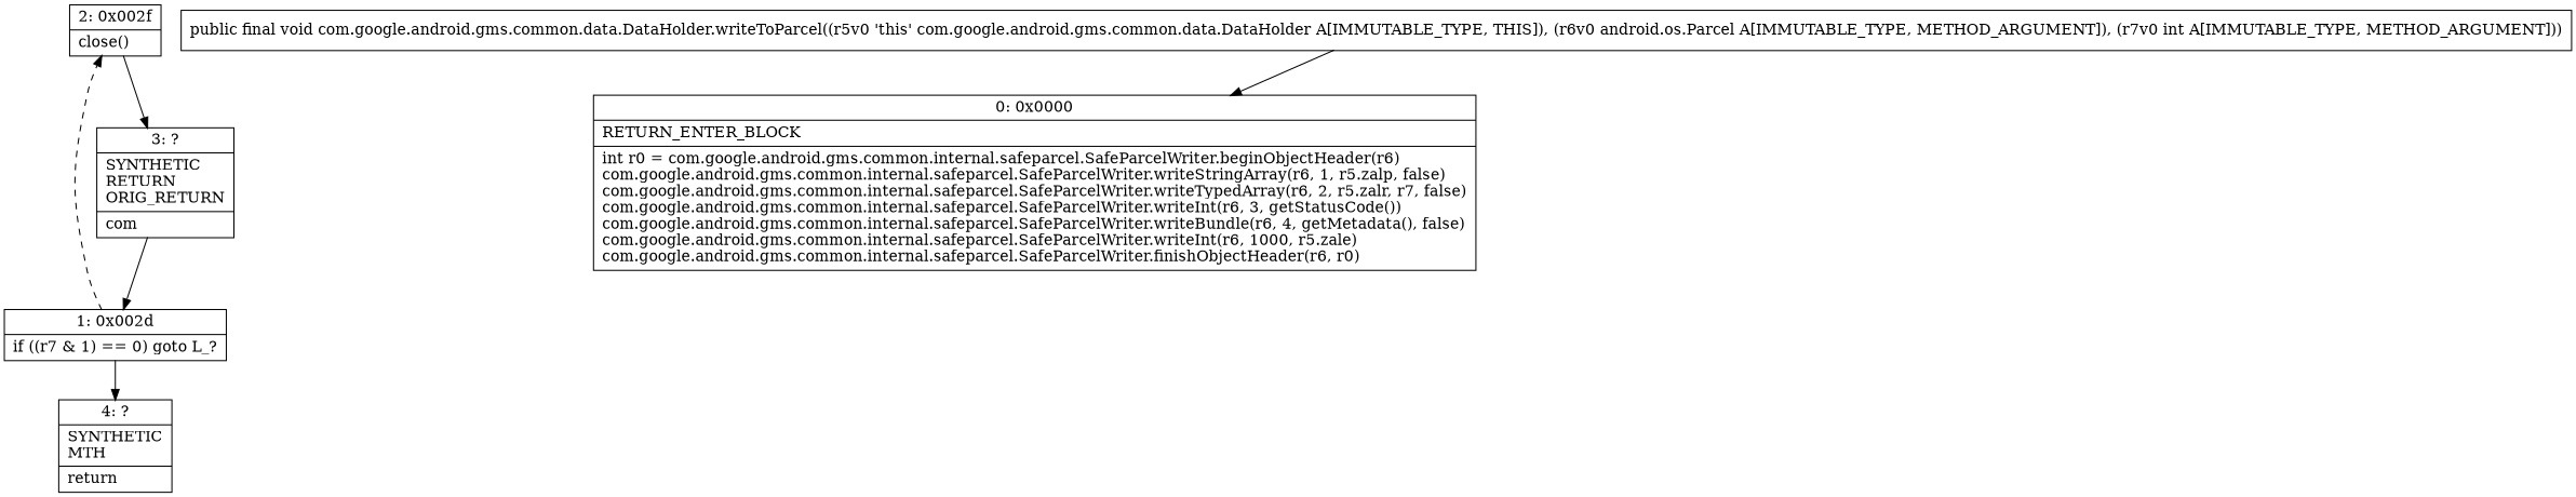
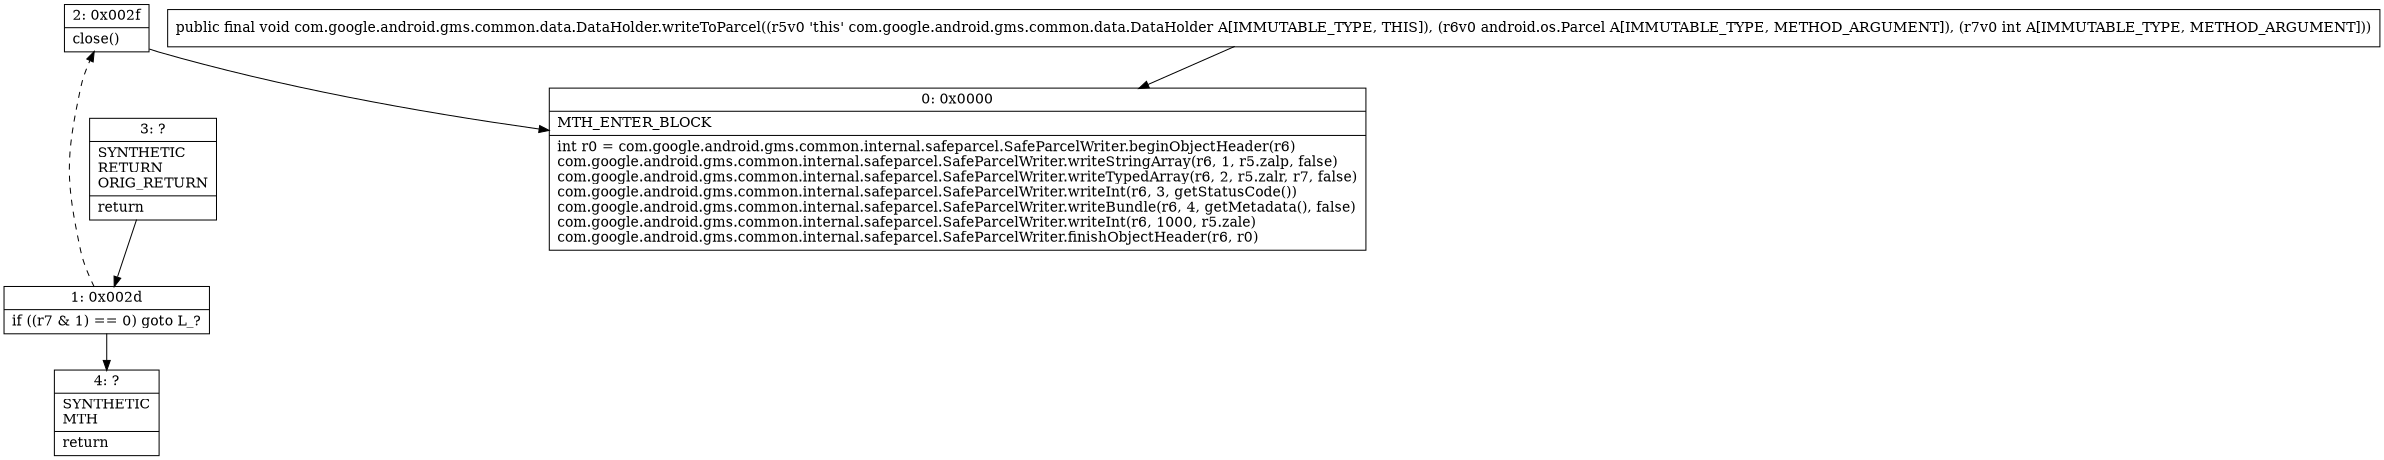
  digraph {
    node [shape=record]
-   n1 [label="{0\:\ 0x0000|RETURN_ENTER_BLOCK\l|int r0 = com.google.android.gms.common.internal.safeparcel.SafeParcelWriter.beginObjectHeader(r6)\lcom.google.android.gms.common.internal.safeparcel.SafeParcelWriter.writeStringArray(r6, 1, r5.zalp, false)\lcom.google.android.gms.common.internal.safeparcel.SafeParcelWriter.writeTypedArray(r6, 2, r5.zalr, r7, false)\lcom.google.android.gms.common.internal.safeparcel.SafeParcelWriter.writeInt(r6, 3, getStatusCode())\lcom.google.android.gms.common.internal.safeparcel.SafeParcelWriter.writeBundle(r6, 4, getMetadata(), false)\lcom.google.android.gms.common.internal.safeparcel.SafeParcelWriter.writeInt(r6, 1000, r5.zale)\lcom.google.android.gms.common.internal.safeparcel.SafeParcelWriter.finishObjectHeader(r6, r0)\l}"]
+   n1 [label="{0\:\ 0x0000|MTH_ENTER_BLOCK\l|int r0 = com.google.android.gms.common.internal.safeparcel.SafeParcelWriter.beginObjectHeader(r6)\lcom.google.android.gms.common.internal.safeparcel.SafeParcelWriter.writeStringArray(r6, 1, r5.zalp, false)\lcom.google.android.gms.common.internal.safeparcel.SafeParcelWriter.writeTypedArray(r6, 2, r5.zalr, r7, false)\lcom.google.android.gms.common.internal.safeparcel.SafeParcelWriter.writeInt(r6, 3, getStatusCode())\lcom.google.android.gms.common.internal.safeparcel.SafeParcelWriter.writeBundle(r6, 4, getMetadata(), false)\lcom.google.android.gms.common.internal.safeparcel.SafeParcelWriter.writeInt(r6, 1000, r5.zale)\lcom.google.android.gms.common.internal.safeparcel.SafeParcelWriter.finishObjectHeader(r6, r0)\l}"]
    n2 [label="{1\:\ 0x002d|if ((r7 & 1) == 0) goto L_?\l}"]
    n3 [label="{2\:\ 0x002f|close()\l}"]
    n4 [label="{4\:\ ?|SYNTHETIC\lMTH\l|return\l}"]
-   n5 [label="{3\:\ ?|SYNTHETIC\lRETURN\lORIG_RETURN\l|com\l}"]
+   n5 [label="{3\:\ ?|SYNTHETIC\lRETURN\lORIG_RETURN\l|return\l}"]
    n6 [label="{public final void com.google.android.gms.common.data.DataHolder.writeToParcel((r5v0 'this' com.google.android.gms.common.data.DataHolder A[IMMUTABLE_TYPE, THIS]), (r6v0 android.os.Parcel A[IMMUTABLE_TYPE, METHOD_ARGUMENT]), (r7v0 int A[IMMUTABLE_TYPE, METHOD_ARGUMENT])) }"]
    n2 -> n3 [style=dashed]
    n2 -> n4
-   n3 -> n5
+   n3 -> n1
    n5 -> n2
    n6 -> n1
  }
